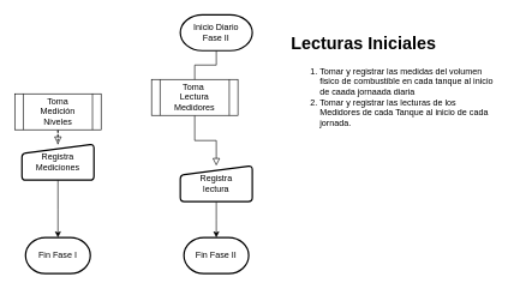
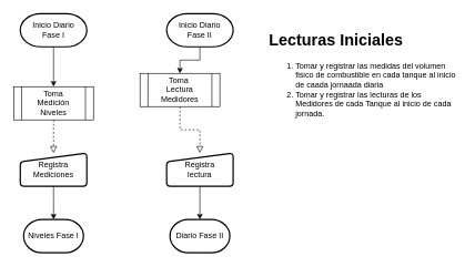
  <mxCell id="0" />
  <mxCell id="1" parent="0" />
  <mxCell id="2" value="" style="rounded=0;html=1;jettySize=auto;orthogonalLoop=1;fontSize=11;endArrow=block;endFill=0;endSize=8;strokeWidth=1;shadow=0;labelBackgroundColor=none;edgeStyle=orthogonalEdgeStyle;exitX=0.5;exitY=1;exitDx=0;exitDy=0;dashed=1;" parent="1" source="3" target="5" edge="1"><mxGeometry y="20" relative="1" as="geometry"><mxPoint as="offset" /><mxPoint x="80" y="210" as="sourcePoint" /><mxPoint x="80" y="230" as="targetPoint" /></mxGeometry></mxCell>
  <mxCell id="3" value="&lt;div&gt;Toma &lt;br&gt;&lt;/div&gt;&lt;div&gt;Medición&lt;/div&gt;&lt;div&gt;Niveles&lt;br&gt; &lt;/div&gt;" style="shape=process;whiteSpace=wrap;html=1;backgroundOutline=1;" vertex="1" parent="1"><mxGeometry x="20" y="130" width="120" height="50" as="geometry" /></mxCell>
  <mxCell id="4" style="edgeStyle=orthogonalEdgeStyle;rounded=0;orthogonalLoop=1;jettySize=auto;html=1;" edge="1" parent="1" source="5"><mxGeometry relative="1" as="geometry"><mxPoint x="80" y="330" as="targetPoint" /></mxGeometry></mxCell>
- <mxCell id="5" value="&lt;div&gt;Registra&lt;/div&gt;&lt;div&gt;Mediciones&lt;br&gt;&lt;/div&gt;" style="html=1;strokeWidth=2;shape=manualInput;whiteSpace=wrap;rounded=1;size=13;arcSize=11;" vertex="1" parent="1"><mxGeometry x="30" y="200" width="100" height="50" as="geometry" /></mxCell>
- <mxCell id="6" value="Fin Fase I" style="strokeWidth=2;html=1;shape=mxgraph.flowchart.terminator;whiteSpace=wrap;" vertex="1" parent="1"><mxGeometry x="35" y="330" width="90" height="50" as="geometry" /></mxCell>
- <mxCell id="9" value="" style="rounded=0;html=1;jettySize=auto;orthogonalLoop=1;fontSize=11;endArrow=block;endFill=0;endSize=8;strokeWidth=1;shadow=0;labelBackgroundColor=none;edgeStyle=orthogonalEdgeStyle;exitX=0.5;exitY=1;exitDx=0;exitDy=0;" edge="1" source="10" target="12" parent="1"><mxGeometry y="20" relative="1" as="geometry"><mxPoint as="offset" /><mxPoint x="300" y="210" as="sourcePoint" /><mxPoint x="300" y="230" as="targetPoint" /></mxGeometry></mxCell>
+ <mxCell id="5" value="&lt;div&gt;Registra&lt;/div&gt;&lt;div&gt;Mediciones&lt;br&gt;&lt;/div&gt;" style="html=1;strokeWidth=2;shape=manualInput;whiteSpace=wrap;rounded=1;size=13;arcSize=11;" vertex="1" parent="1"><mxGeometry x="30" y="230" width="100" height="50" as="geometry" /></mxCell>
+ <mxCell id="6" value="Niveles Fase I" style="strokeWidth=2;html=1;shape=mxgraph.flowchart.terminator;whiteSpace=wrap;" vertex="1" parent="1"><mxGeometry x="35" y="330" width="90" height="50" as="geometry" /></mxCell>
+ <mxCell id="7" style="edgeStyle=orthogonalEdgeStyle;rounded=0;orthogonalLoop=1;jettySize=auto;html=1;" edge="1" parent="1" source="8" target="3"><mxGeometry relative="1" as="geometry" /></mxCell>
+ <mxCell id="8" value="&lt;div&gt;Inicio Diario&lt;/div&gt;&lt;div&gt;Fase I&lt;br&gt;&lt;/div&gt;" style="strokeWidth=2;html=1;shape=mxgraph.flowchart.terminator;whiteSpace=wrap;" vertex="1" parent="1"><mxGeometry x="30" y="20" width="100" height="50" as="geometry" /></mxCell>
+ <mxCell id="9" value="" style="rounded=0;html=1;jettySize=auto;orthogonalLoop=1;fontSize=11;endArrow=block;endFill=0;endSize=8;strokeWidth=1;shadow=0;labelBackgroundColor=none;edgeStyle=orthogonalEdgeStyle;exitX=0.5;exitY=1;exitDx=0;exitDy=0;dashed=1;" edge="1" source="10" target="12" parent="1"><mxGeometry y="20" relative="1" as="geometry"><mxPoint as="offset" /><mxPoint x="300" y="210" as="sourcePoint" /><mxPoint x="300" y="230" as="targetPoint" /></mxGeometry></mxCell>
  <mxCell id="10" value="&lt;div&gt;Toma&amp;nbsp;&lt;/div&gt;&lt;div&gt;Lectura&lt;br&gt;&lt;/div&gt;&lt;div&gt;Medidores&lt;br&gt; &lt;/div&gt;" style="shape=process;whiteSpace=wrap;html=1;backgroundOutline=1;" vertex="1" parent="1"><mxGeometry x="210" y="110" width="120" height="50" as="geometry" /></mxCell>
  <mxCell id="11" style="edgeStyle=orthogonalEdgeStyle;rounded=0;orthogonalLoop=1;jettySize=auto;html=1;" edge="1" source="12" parent="1"><mxGeometry relative="1" as="geometry"><mxPoint x="300" y="330" as="targetPoint" /></mxGeometry></mxCell>
  <mxCell id="12" value="&lt;div&gt;Registra&lt;/div&gt;&lt;div&gt;lectura&lt;br&gt;&lt;/div&gt;" style="html=1;strokeWidth=2;shape=manualInput;whiteSpace=wrap;rounded=1;size=13;arcSize=11;" vertex="1" parent="1"><mxGeometry x="250" y="230" width="100" height="50" as="geometry" /></mxCell>
- <mxCell id="13" value="Fin Fase II" style="strokeWidth=2;html=1;shape=mxgraph.flowchart.terminator;whiteSpace=wrap;" vertex="1" parent="1"><mxGeometry x="255" y="330" width="90" height="50" as="geometry" /></mxCell>
- <mxCell id="14" style="edgeStyle=orthogonalEdgeStyle;rounded=0;orthogonalLoop=1;jettySize=auto;html=1;endArrow=none;" edge="1" source="15" target="10" parent="1"><mxGeometry relative="1" as="geometry" /></mxCell>
+ <mxCell id="13" value="Diario Fase II" style="strokeWidth=2;html=1;shape=mxgraph.flowchart.terminator;whiteSpace=wrap;" vertex="1" parent="1"><mxGeometry x="255" y="330" width="90" height="50" as="geometry" /></mxCell>
+ <mxCell id="14" style="edgeStyle=orthogonalEdgeStyle;rounded=0;orthogonalLoop=1;jettySize=auto;html=1;" edge="1" source="15" target="10" parent="1"><mxGeometry relative="1" as="geometry" /></mxCell>
  <mxCell id="15" value="&lt;div&gt;Inicio Diario&lt;/div&gt;&lt;div&gt;Fase II&lt;br&gt;&lt;/div&gt;" style="strokeWidth=2;html=1;shape=mxgraph.flowchart.terminator;whiteSpace=wrap;" vertex="1" parent="1"><mxGeometry x="250" y="20" width="100" height="50" as="geometry" /></mxCell>
  <mxCell id="16" value="&lt;h1 style=&quot;margin-top: 0px;&quot;&gt;Lecturas Iniciales&lt;br&gt;&lt;/h1&gt;&lt;ol&gt;&lt;li&gt;Tomar y registrar las medidas del volumen fisico de combustible en cada tanque al inicio de caada jornaada diaria&lt;/li&gt;&lt;li&gt;Tomar y registrar las lecturas de los Medidores de cada Tanque al inicio de cada jornada.&lt;/li&gt;&lt;/ol&gt;" style="text;html=1;whiteSpace=wrap;overflow=hidden;rounded=0;" vertex="1" parent="1"><mxGeometry x="402" y="40" width="290" height="150" as="geometry" /></mxCell>
